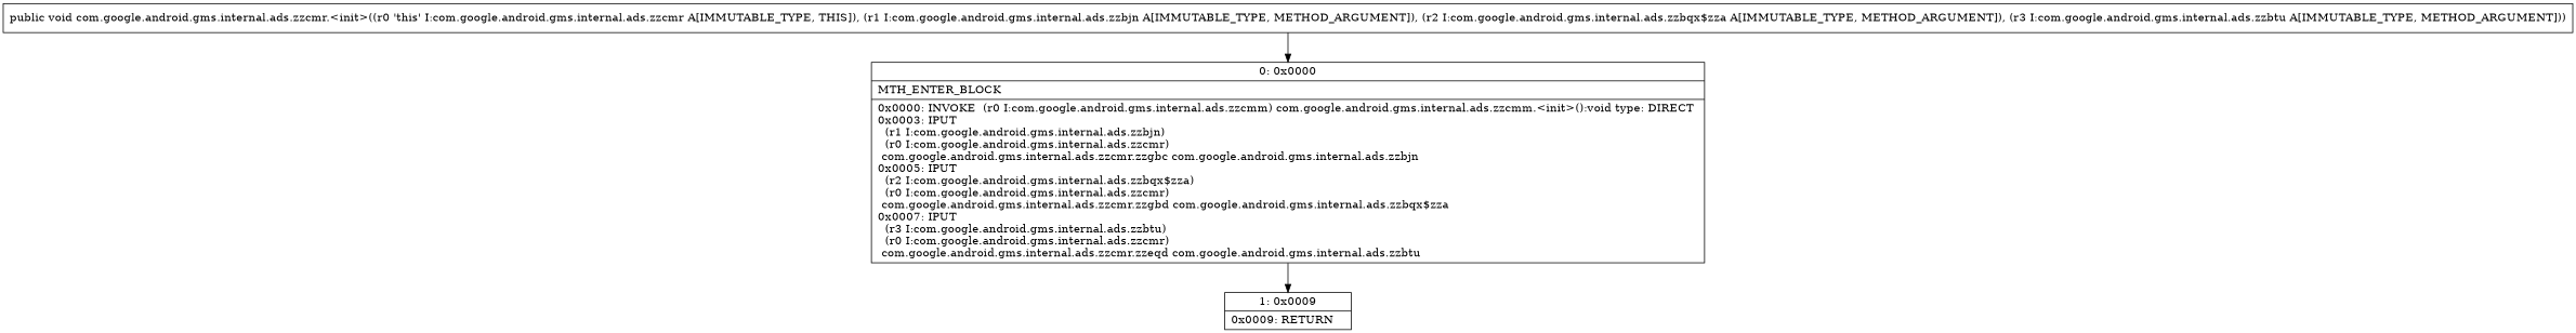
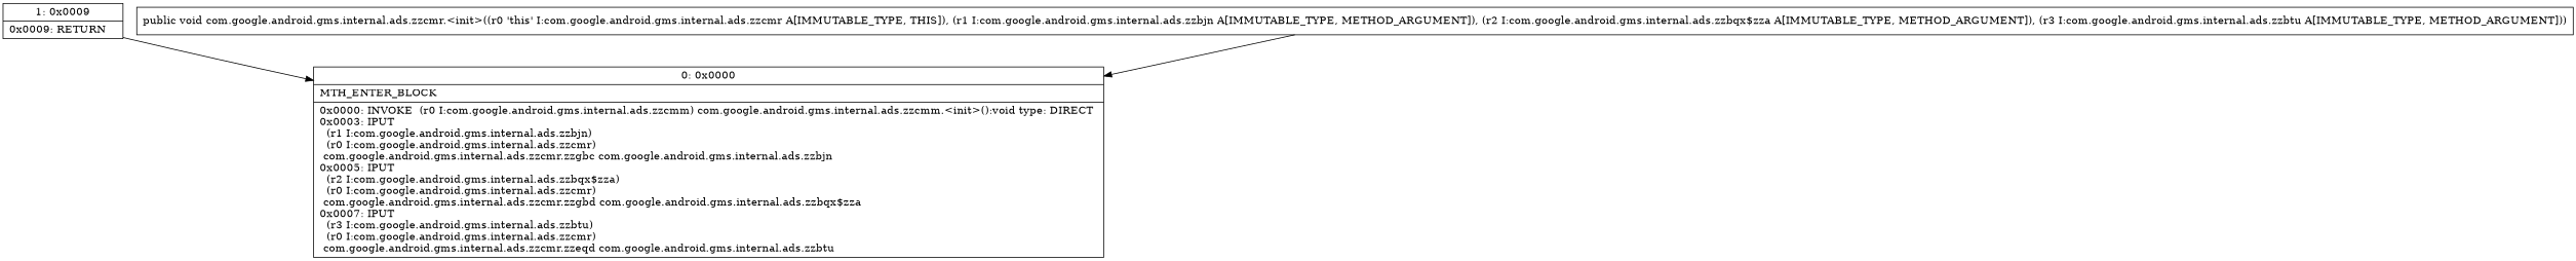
  digraph {
    node [shape=record]
    n1 [label="{0\:\ 0x0000|MTH_ENTER_BLOCK\l|0x0000: INVOKE  (r0 I:com.google.android.gms.internal.ads.zzcmm) com.google.android.gms.internal.ads.zzcmm.\<init\>():void type: DIRECT \l0x0003: IPUT  \l  (r1 I:com.google.android.gms.internal.ads.zzbjn)\l  (r0 I:com.google.android.gms.internal.ads.zzcmr)\l com.google.android.gms.internal.ads.zzcmr.zzgbc com.google.android.gms.internal.ads.zzbjn \l0x0005: IPUT  \l  (r2 I:com.google.android.gms.internal.ads.zzbqx$zza)\l  (r0 I:com.google.android.gms.internal.ads.zzcmr)\l com.google.android.gms.internal.ads.zzcmr.zzgbd com.google.android.gms.internal.ads.zzbqx$zza \l0x0007: IPUT  \l  (r3 I:com.google.android.gms.internal.ads.zzbtu)\l  (r0 I:com.google.android.gms.internal.ads.zzcmr)\l com.google.android.gms.internal.ads.zzcmr.zzeqd com.google.android.gms.internal.ads.zzbtu \l}"]
    n2 [label="{1\:\ 0x0009|0x0009: RETURN   \l}"]
    n3 [label="{public void com.google.android.gms.internal.ads.zzcmr.\<init\>((r0 'this' I:com.google.android.gms.internal.ads.zzcmr A[IMMUTABLE_TYPE, THIS]), (r1 I:com.google.android.gms.internal.ads.zzbjn A[IMMUTABLE_TYPE, METHOD_ARGUMENT]), (r2 I:com.google.android.gms.internal.ads.zzbqx$zza A[IMMUTABLE_TYPE, METHOD_ARGUMENT]), (r3 I:com.google.android.gms.internal.ads.zzbtu A[IMMUTABLE_TYPE, METHOD_ARGUMENT])) }"]
-   n1 -> n2
+   n2 -> n1
    n3 -> n1
  }
